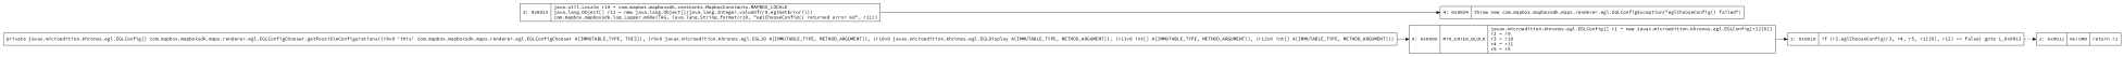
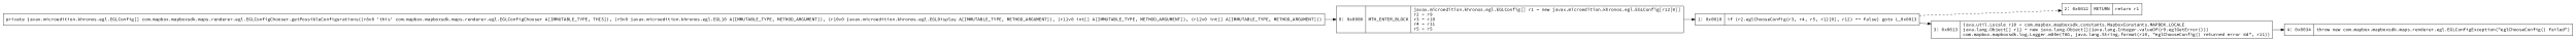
  digraph {
    fontname="Source Code Pro"
    rankdir=LR
    node [fontname="Source Code Pro" shape=record]
    edge [fontname="Source Code Pro"]
    n1 [label="{0\:\ 0x0000|MTH_ENTER_BLOCK\l|javax.microedition.khronos.egl.EGLConfig[] r1 = new javax.microedition.khronos.egl.EGLConfig[r12[0]]\lr2 = r9\lr3 = r10\lr4 = r11\lr5 = r5\l}"]
    n2 [label="{1\:\ 0x0010|if (r2.eglChooseConfig(r3, r4, r5, r12[0], r12) == false) goto L_0x0013\l}"]
    n3 [label="{2\:\ 0x0012|RETURN\l|return r1\l}"]
    n4 [label="{3\:\ 0x0013|java.util.Locale r10 = com.mapbox.mapboxsdk.constants.MapboxConstants.MAPBOX_LOCALE\ljava.lang.Object[] r11 = new java.lang.Object[]\{java.lang.Integer.valueOf(r9.eglGetError())\}\lcom.mapbox.mapboxsdk.log.Logger.m80e(TAG, java.lang.String.format(r10, \"eglChooseConfig() returned error %d\", r11))\l}"]
    n5 [label="{4\:\ 0x0034|throw new com.mapbox.mapboxsdk.maps.renderer.egl.EGLConfigException(\"eglChooseConfig() failed\")\l}"]
    n6 [label="{private javax.microedition.khronos.egl.EGLConfig[] com.mapbox.mapboxsdk.maps.renderer.egl.EGLConfigChooser.getPossibleConfigurations((r8v0 'this' com.mapbox.mapboxsdk.maps.renderer.egl.EGLConfigChooser A[IMMUTABLE_TYPE, THIS]), (r9v0 javax.microedition.khronos.egl.EGL10 A[IMMUTABLE_TYPE, METHOD_ARGUMENT]), (r10v0 javax.microedition.khronos.egl.EGLDisplay A[IMMUTABLE_TYPE, METHOD_ARGUMENT]), (r11v0 int[] A[IMMUTABLE_TYPE, METHOD_ARGUMENT]), (r12v0 int[] A[IMMUTABLE_TYPE, METHOD_ARGUMENT])) }"]
    n1 -> n2
    n2 -> n3 [style=dashed]
+   n2 -> n4
    n4 -> n5
    n6 -> n1
  }
